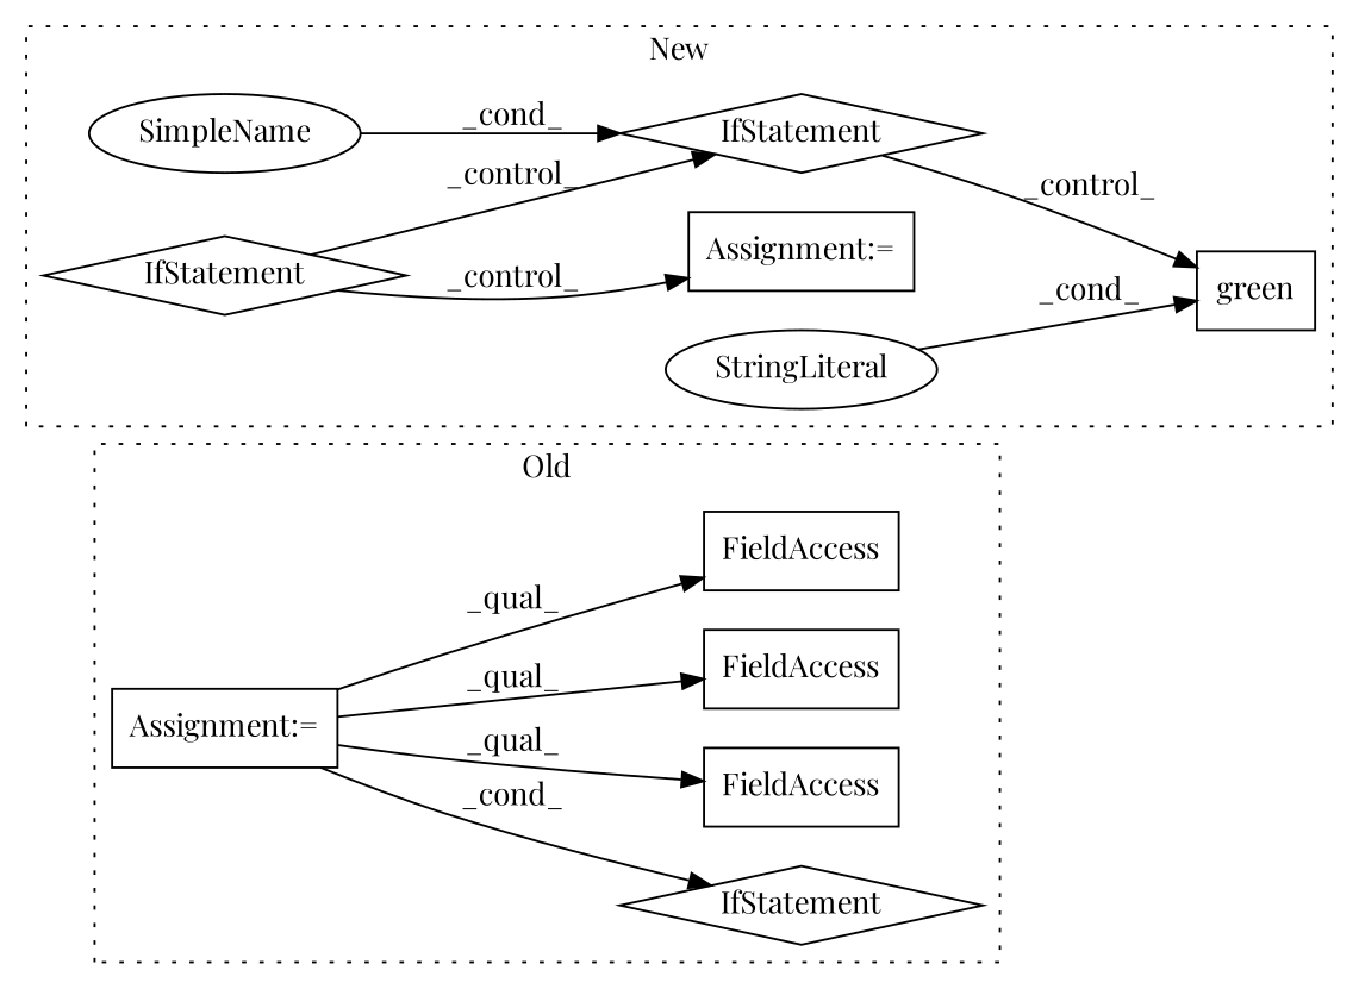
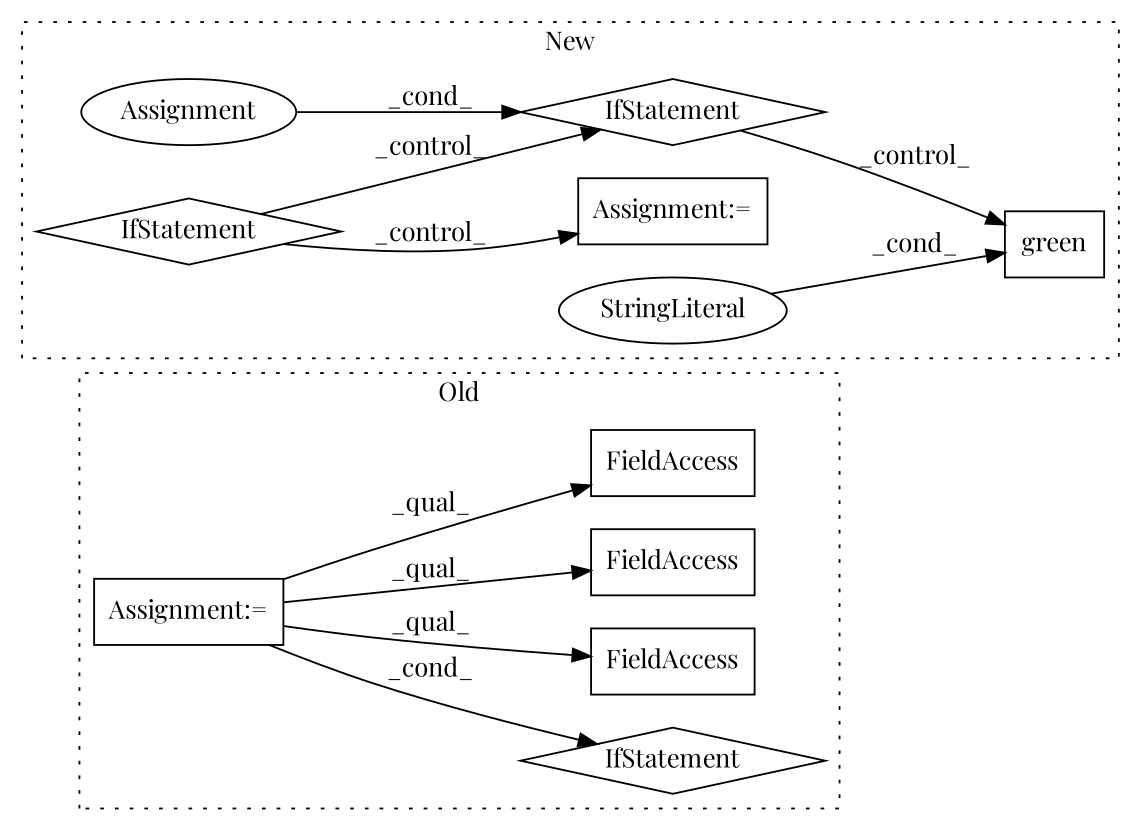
  digraph {
    fontname="Playfair Display"
    rankdir=LR
    node [a=25 fontname="Playfair Display" l="4,2" shape=box]
    edge [fontname="Playfair Display"]
    n1 [label=IfStatement s="3292,3311" shape=diamond]
    n2 [a=7 l=9 label="Assignment:=" s=2078]
    n3 [a=22 l=13 label=FieldAccess s=3573]
    n4 [a=22 l=15 label=FieldAccess s=3217]
    n5 [a=22 l=13 label=FieldAccess s=3539]
    n6 [a=32 l="6,1" label=green s="5084,5093"]
    n7 [label=IfStatement s="5032,5058" shape=diamond]
-   n8 [a=42 label=SimpleName shape=ellipse l=""]
+   n8 [a=42 label=Assignment shape=ellipse l=""]
    n9 [label=IfStatement s="4928,4947" shape=diamond]
    n10 [a=45 l=3 label=StringLiteral s=5090 shape=ellipse]
    n11 [a=7 l=1 label="Assignment:=" s=4964]
    subgraph cluster_1 {
      label=Old
      style=dotted
      n1
      n2
      n3
      n4
      n5
    }
    subgraph cluster_2 {
      label=New
      style=dotted
      n6
      n7
      n8
      n9
      n10
      n11
    }
    n2 -> n1 [label=_cond_]
    n2 -> n3 [label=_qual_]
    n2 -> n4 [label=_qual_]
    n2 -> n5 [label=_qual_]
    n7 -> n6 [label=_control_]
    n8 -> n7 [label=_cond_]
    n9 -> n7 [label=_control_]
    n9 -> n11 [label=_control_]
    n10 -> n6 [label=_cond_]
  }
